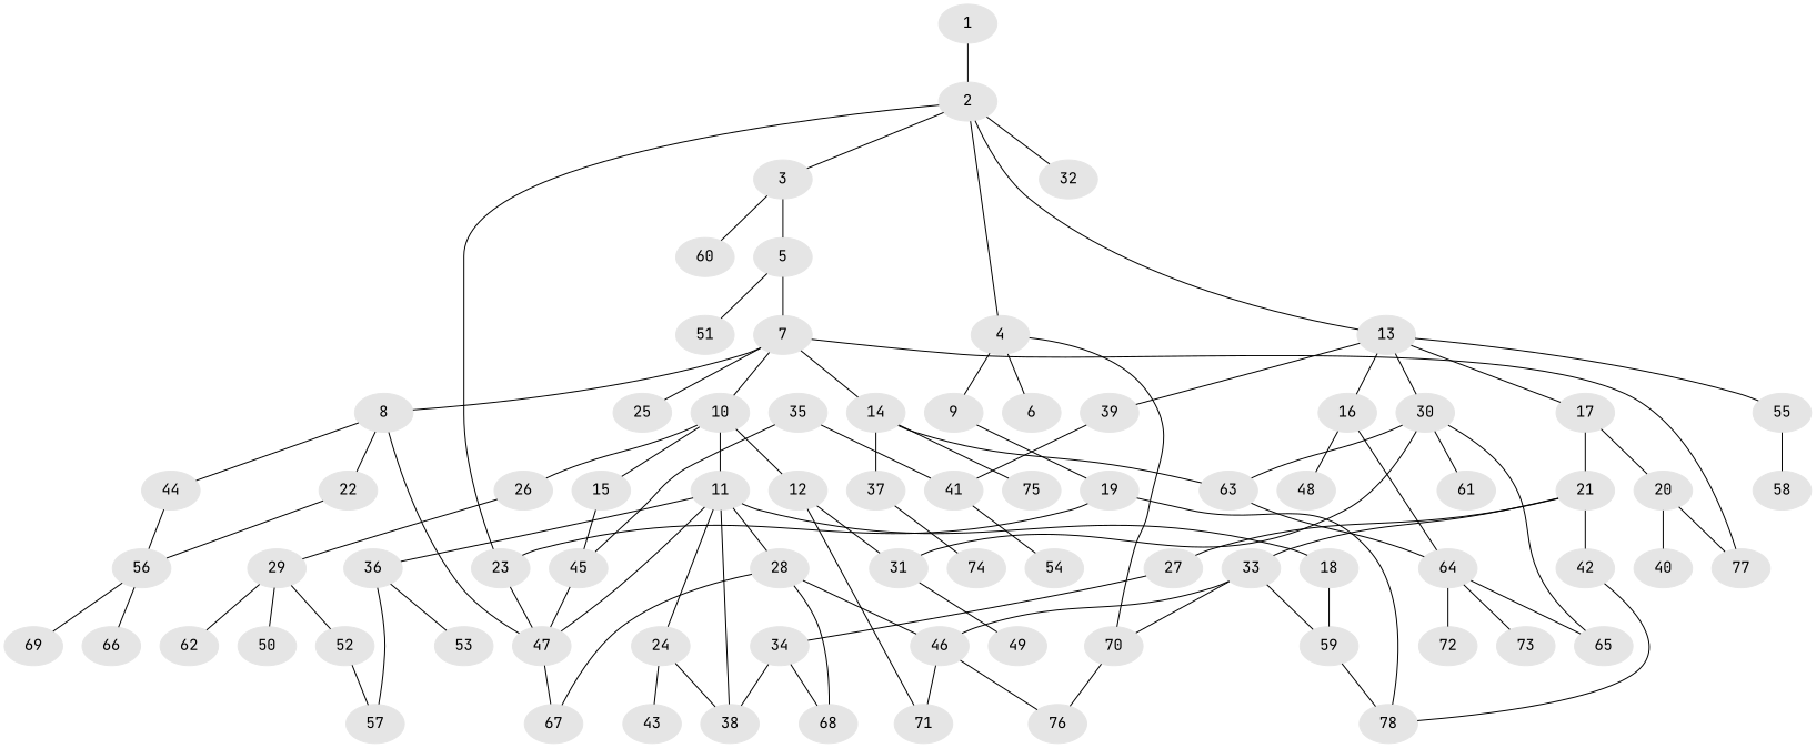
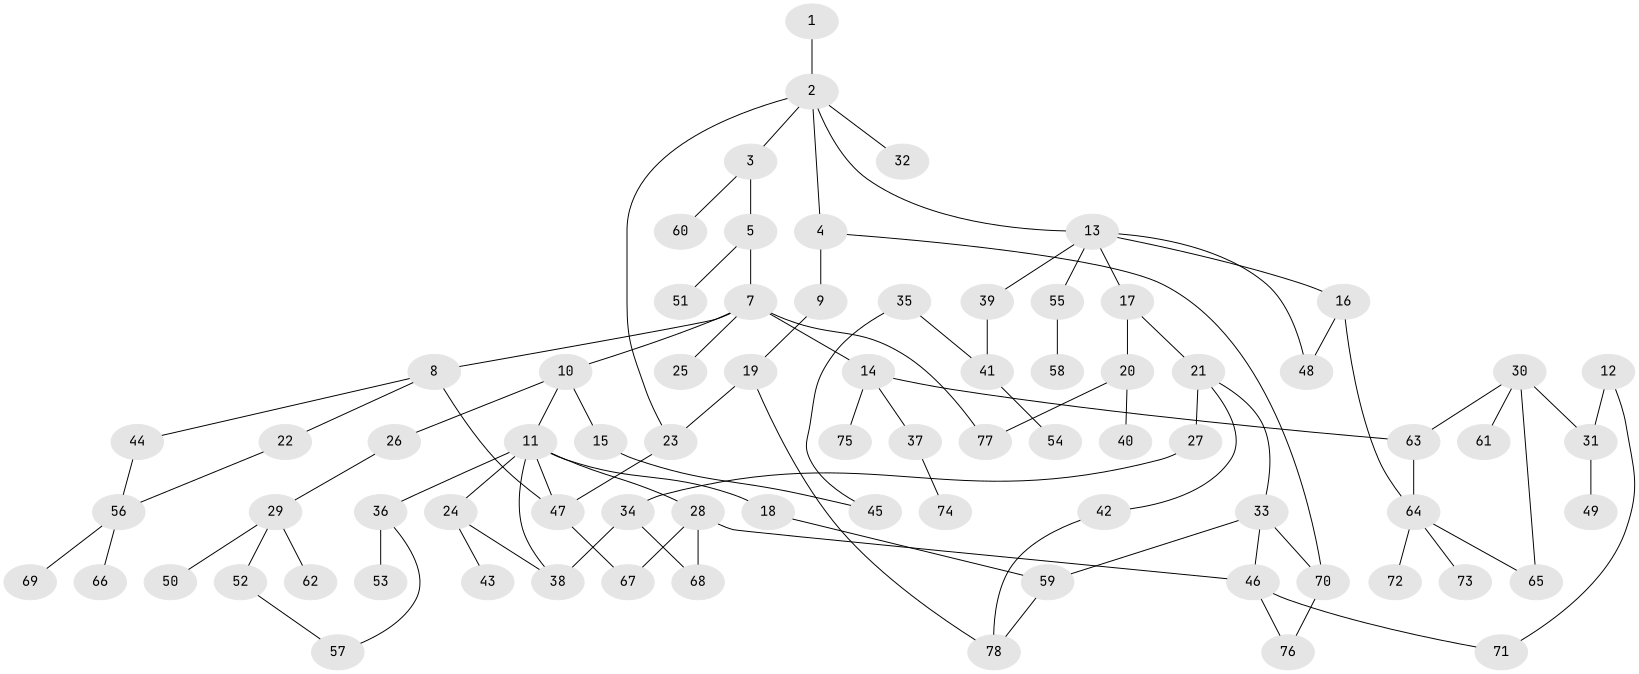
  graph {
    fontname="JetBrains Mono"
    node [color=gray90 fontname="JetBrains Mono" style=filled]
    edge [fontname="JetBrains Mono"]
    1
    2
    3
    4
    13
    23
    32
    5
    60
-   6
    9
    70
    16
    17
    30
    39
    55
    47
    7
    51
    19
    76
    8
    10
    14
    25
    77
    22
    44
    11
    12
    15
    26
    37
    63
    75
    56
    67
    78
    18
    24
    28
    36
    38
    31
    71
    45
    29
    59
    43
    46
    68
    53
    57
    49
    52
    48
    64
    20
    21
    61
    65
    41
    58
    74
    35
    72
    73
    40
    27
    33
    42
    34
    66
    69
    50
    62
    54
    1 -- 2
    2 -- 3
    2 -- 4
    2 -- 13
    2 -- 23
    2 -- 32
    3 -- 5
    3 -- 60
-   4 -- 6
    4 -- 9
    4 -- 70
    13 -- 16
    13 -- 17
-   13 -- 30
+   13 -- 48
    13 -- 39
    13 -- 55
    23 -- 47
    5 -- 7
    5 -- 51
    9 -- 19
    70 -- 76
    16 -- 48
    16 -- 64
    17 -- 20
    17 -- 21
    30 -- 63
    30 -- 31
    30 -- 61
    30 -- 65
    39 -- 41
    55 -- 58
    47 -- 67
    7 -- 8
    7 -- 10
    7 -- 14
    7 -- 25
    7 -- 77
    19 -- 23
    19 -- 78
    8 -- 47
    8 -- 22
    8 -- 44
    10 -- 11
-   10 -- 12
    10 -- 15
    10 -- 26
    14 -- 37
    14 -- 63
    14 -- 75
    22 -- 56
    44 -- 56
    11 -- 47
    11 -- 18
    11 -- 24
    11 -- 28
    11 -- 36
    11 -- 38
    12 -- 31
    12 -- 71
    15 -- 45
    26 -- 29
    37 -- 74
    63 -- 64
    56 -- 66
    56 -- 69
    18 -- 59
    24 -- 38
    24 -- 43
    28 -- 67
    28 -- 46
    28 -- 68
    36 -- 53
    36 -- 57
    31 -- 49
-   45 -- 47
    29 -- 52
    29 -- 50
    29 -- 62
    59 -- 78
    46 -- 76
    46 -- 71
    52 -- 57
    64 -- 65
    64 -- 72
    64 -- 73
    20 -- 77
    20 -- 40
    21 -- 27
    21 -- 33
    21 -- 42
    41 -- 54
    35 -- 45
    35 -- 41
    27 -- 34
    33 -- 70
    33 -- 59
    33 -- 46
    42 -- 78
    34 -- 38
    34 -- 68
  }
